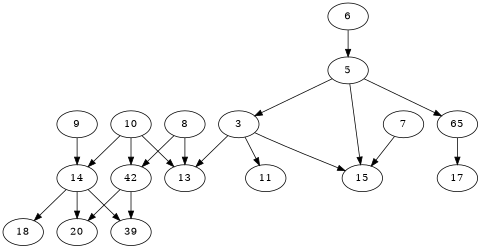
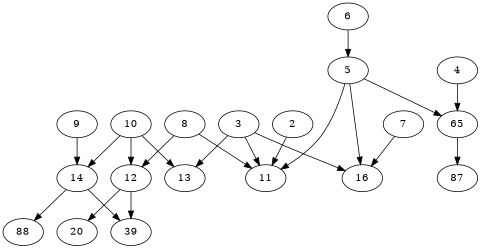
  digraph {
    node [alpha=0.09]
+   2 [alpha=0.18 expect_size=38079488]
    11 [alpha=0.16 expect_size=36246528]
    3 [alpha=0.18 expect_size=43271168]
    13 [alpha=0.11 expect_size=19655680]
-   16 [alpha=0.17 expect_size=41660416 label=15]
-   18 [alpha=0.19 expect_size=25152512]
+   16 [alpha=0.17 expect_size=41660416]
+   18 [alpha=0.19 expect_size=25152512 label=88]
+   4 [alpha=0.02 expect_size=33198080]
    n8 [alpha=0.12 expect_size=19960832 label=65]
-   12 [alpha=0.13 expect_size=23532544 label=42]
+   12 [alpha=0.13 expect_size=23532544]
    n10 [alpha=0.19 expect_size=42928128 label=39]
    20 [expect_size=51940352]
-   17 [alpha=0.10 expect_size=16398336]
+   17 [alpha=0.10 expect_size=16398336 label=87]
    5 [expect_size=19272704]
    6 [expect_size=45709312]
    7 [alpha=0.04 expect_size=50217984]
    8 [alpha=0.08 expect_size=26223616]
    9 [alpha=0.04 expect_size=47808512]
    14 [alpha=0.13 expect_size=15072256]
    10 [alpha=0.07 expect_size=37089280]
+   2 -> 11
    3 -> 11
    3 -> 13
    3 -> 16
+   4 -> n8
    n8 -> 17
    12 -> n10
    12 -> 20
-   5 -> 3
+   5 -> 11
    5 -> 16
    5 -> n8
    6 -> 5
    7 -> 16
-   8 -> 13
+   8 -> 11
    8 -> 12
    9 -> 14
    14 -> 18
    14 -> n10
-   14 -> 20
    10 -> 13
    10 -> 12
    10 -> 14
  }
